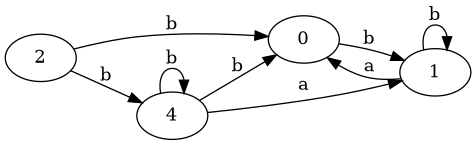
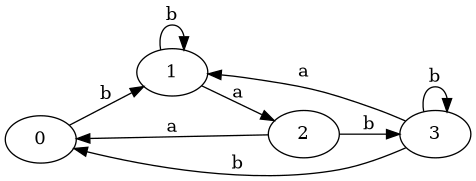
  digraph {
    d2tdocpreamble="\usetikzlibrary{automata}"
    d2tfigpreamble="\tikzstyle{every state}= [ draw=blue!50,very thick,fill=blue!20]  \tikzstyle{auto}= [fill=white]"
    rankdir=LR
    ranksep=0.5
    node [style=state]
    edge [lblstyle=auto topath="bend right"]
    n1 [label=0 style="state, initial"]
    n2 [label=1]
-   n3 [label=4]
+   n3 [label=3]
    n4 [label=2 style="state, accepting"]
    n1 -> n2 [label=b]
-   n2 -> n1 [label=a]
+   n2 -> n4 [label=a]
    n2 -> n2 [label=b topath="loop above"]
    n3 -> n1 [label=b]
    n3 -> n2 [label=a]
    n3 -> n3 [label=b topath="loop above"]
-   n4 -> n1 [label=b]
+   n4 -> n1 [label=a]
    n4 -> n3 [label=b]
  }
